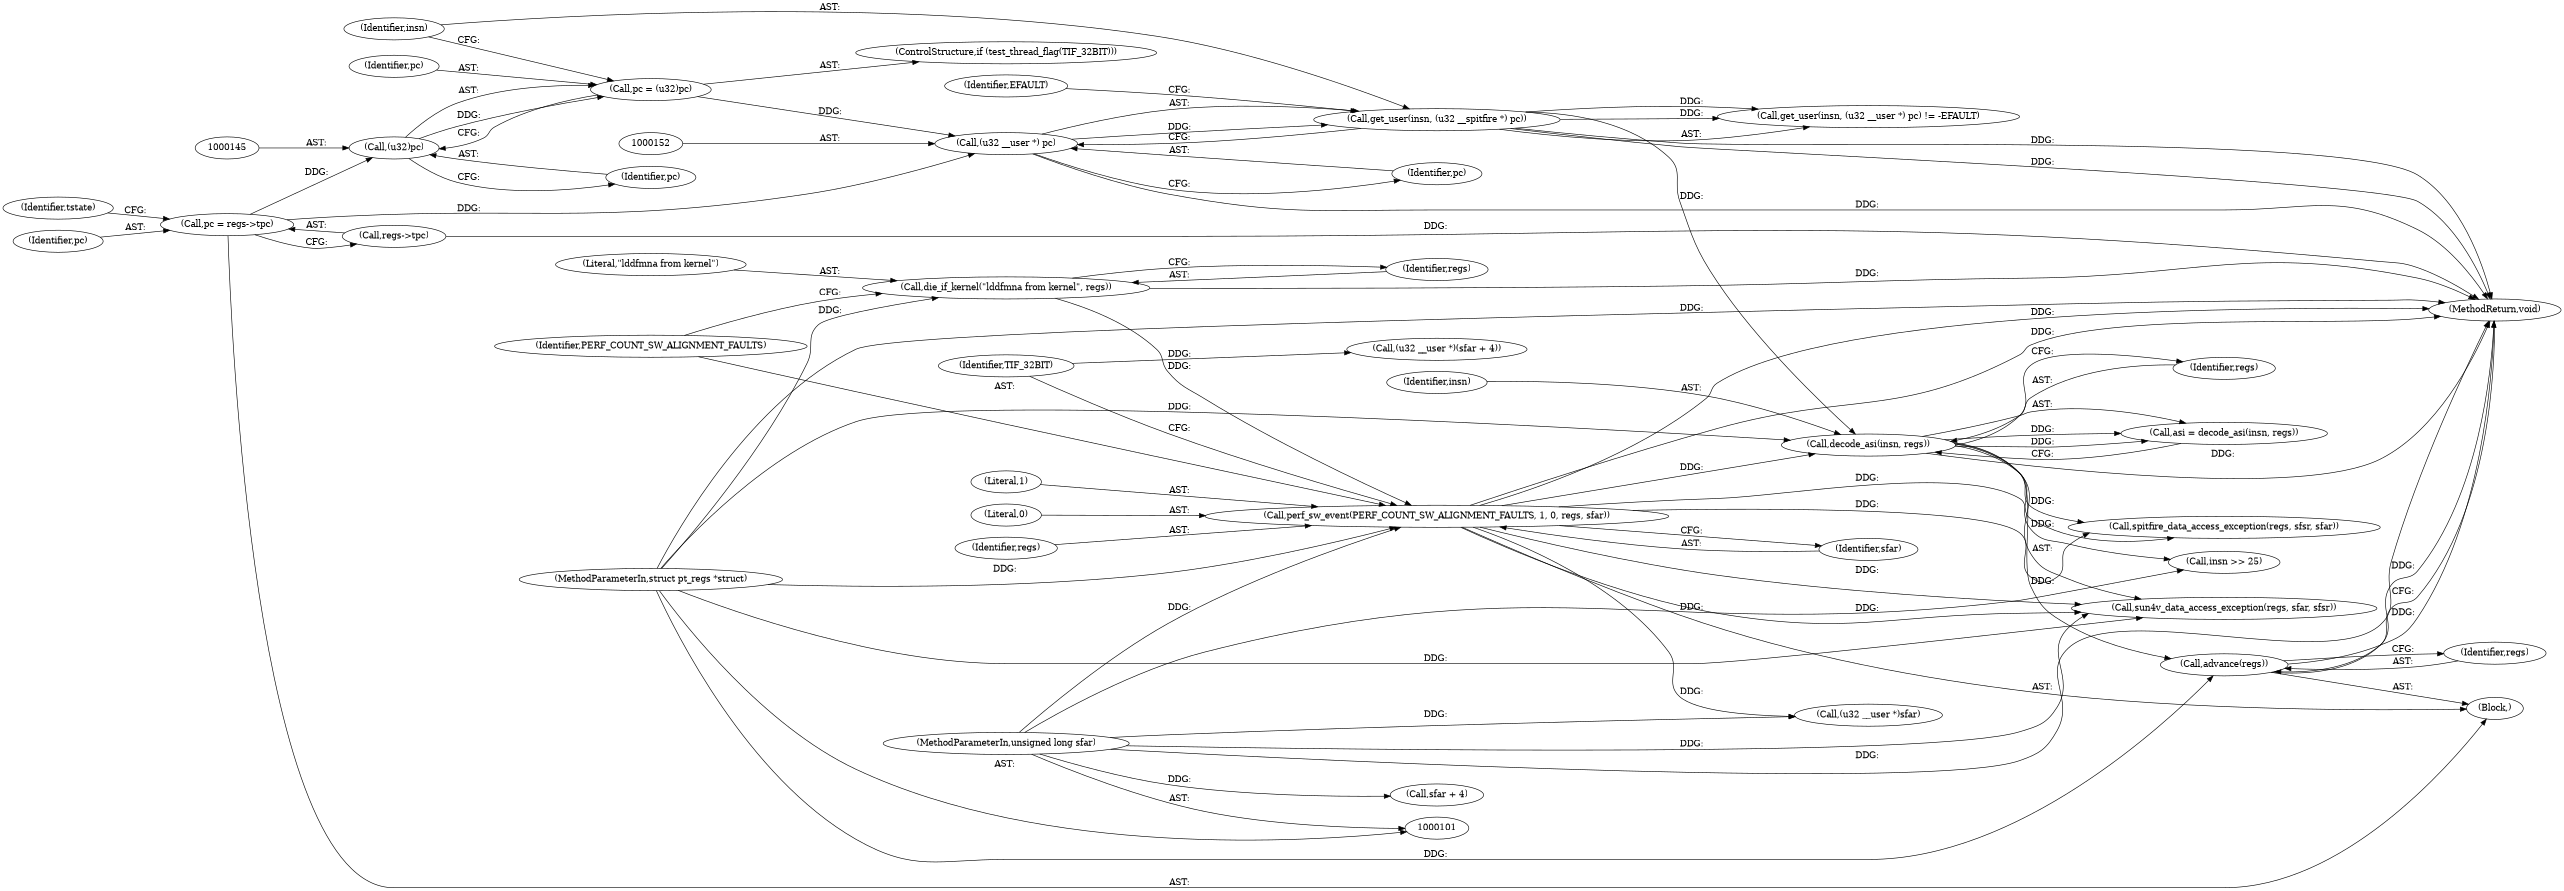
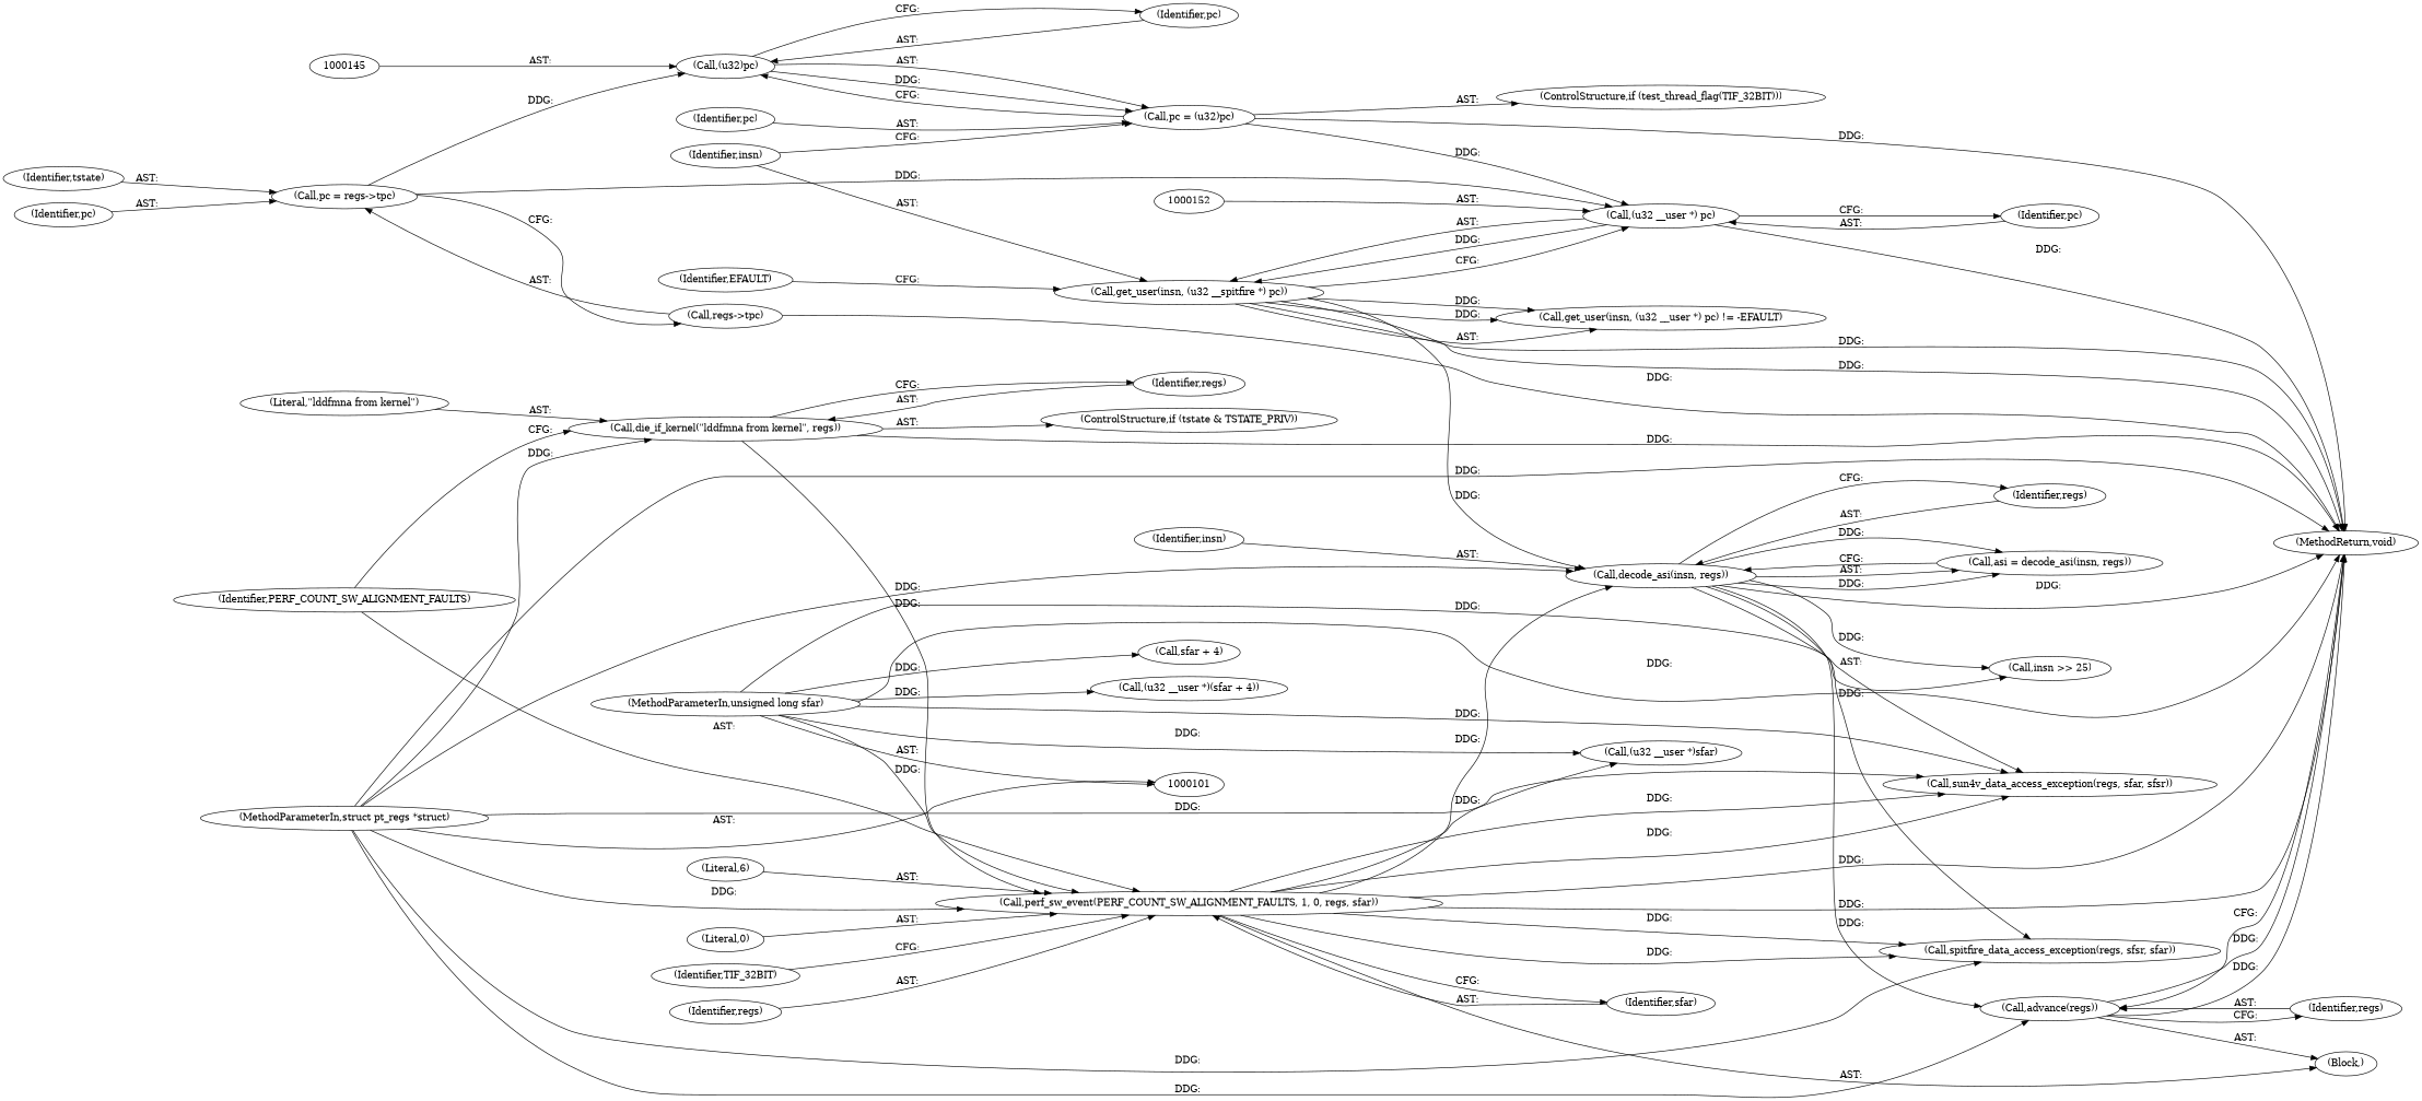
  digraph {
    rankdir=LR
    n1 [label="(Call,advance(regs))"]
    n2 [label="(Block,)"]
    n3 [label="(Identifier,regs)"]
    n4 [label="(MethodReturn,void)"]
    n5 [label="(Call,decode_asi(insn, regs))"]
    n6 [label="(Call,asi = decode_asi(insn, regs))"]
    n7 [label="(Call,sun4v_data_access_exception(regs, sfar, sfsr))"]
    n8 [label="(Call,insn >> 25)"]
    n9 [label="(Identifier,regs)"]
    n10 [label="(Call,spitfire_data_access_exception(regs, sfsr, sfar))"]
    n11 [label="(Call,get_user(insn, (u32 __spitfire *) pc))"]
    n12 [label="(Call,(u32 __user *) pc)"]
    n13 [label="(Call,get_user(insn, (u32 __user *) pc) != -EFAULT)"]
    n14 [label="(Identifier,pc)"]
    n15 [label="(Call,pc = regs->tpc)"]
    n16 [label="(Call,(u32)pc)"]
    n17 [label="(Call,regs->tpc)"]
    n18 [label="(Call,pc = (u32)pc)"]
    n19 [label="(Identifier,pc)"]
    n20 [label="(ControlStructure,if (test_thread_flag(TIF_32BIT)))"]
    n21 [label="(Call,perf_sw_event(PERF_COUNT_SW_ALIGNMENT_FAULTS, 1, 0, regs, sfar))"]
    n22 [label="(Identifier,sfar)"]
    n23 [label="(Call,(u32 __user *)sfar)"]
    n24 [label="(Call,die_if_kernel(\"lddfmna from kernel\", regs))"]
+   n25 [label="(ControlStructure,if (tstate & TSTATE_PRIV))"]
    n26 [label="(Identifier,regs)"]
    n27 [label="(MethodParameterIn,struct pt_regs *struct)"]
    1000101
    n29 [label="(MethodParameterIn,unsigned long sfar)"]
    n30 [label="(Call,sfar + 4)"]
    n31 [label="(Call,(u32 __user *)(sfar + 4))"]
    n32 [label="(Identifier,tstate)"]
    n33 [label="(Literal,\"lddfmna from kernel\")"]
    n34 [label="(Identifier,insn)"]
    n35 [label="(Identifier,regs)"]
-   n36 [label="(Literal,1)"]
+   n36 [label="(Literal,6)"]
    n37 [label="(Identifier,insn)"]
    n38 [label="(Literal,0)"]
    n39 [label="(Identifier,EFAULT)"]
    n40 [label="(Identifier,pc)"]
    n41 [label="(Identifier,TIF_32BIT)"]
    n42 [label="(Identifier,pc)"]
    n43 [label="(Identifier,PERF_COUNT_SW_ALIGNMENT_FAULTS)"]
    1000152
    1000145
    n1 -> n2 [label="AST: "]
    n1 -> n3 [label="CFG: "]
    n1 -> n4 [label="DDG: "]
    n1 -> n4 [label="DDG: "]
    n3 -> n1 [label="AST: "]
    n4 -> n1 [label="CFG: "]
    n5 -> n1 [label="DDG: "]
    n5 -> n4 [label="DDG: "]
    n5 -> n6 [label="AST: "]
    n5 -> n6 [label="DDG: "]
    n5 -> n6 [label="DDG: "]
    n5 -> n7 [label="AST: "]
    n5 -> n8 [label="DDG: "]
    n5 -> n9 [label="CFG: "]
    n5 -> n10 [label="DDG: "]
    n6 -> n5 [label="CFG: "]
    n9 -> n5 [label="AST: "]
    n11 -> n4 [label="DDG: "]
    n11 -> n4 [label="DDG: "]
    n11 -> n5 [label="DDG: "]
    n11 -> n12 [label="CFG: "]
    n11 -> n13 [label="AST: "]
    n11 -> n13 [label="DDG: "]
    n11 -> n13 [label="DDG: "]
    n12 -> n4 [label="DDG: "]
    n12 -> n11 [label="AST: "]
    n12 -> n11 [label="DDG: "]
    n12 -> n14 [label="CFG: "]
    n14 -> n12 [label="AST: "]
-   n15 -> n2 [label="AST: "]
    n15 -> n12 [label="DDG: "]
    n15 -> n16 [label="DDG: "]
    n15 -> n17 [label="CFG: "]
    n16 -> n18 [label="AST: "]
    n16 -> n18 [label="DDG: "]
    n16 -> n19 [label="CFG: "]
    n17 -> n4 [label="DDG: "]
    n17 -> n15 [label="AST: "]
+   n18 -> n4 [label="DDG: "]
    n18 -> n12 [label="DDG: "]
    n18 -> n16 [label="CFG: "]
    n18 -> n20 [label="AST: "]
    n19 -> n16 [label="AST: "]
    n21 -> n2 [label="AST: "]
    n21 -> n4 [label="DDG: "]
    n21 -> n4 [label="DDG: "]
    n21 -> n5 [label="DDG: "]
    n21 -> n7 [label="DDG: "]
    n21 -> n7 [label="DDG: "]
    n21 -> n10 [label="DDG: "]
    n21 -> n10 [label="DDG: "]
    n21 -> n22 [label="CFG: "]
    n21 -> n23 [label="DDG: "]
    n22 -> n21 [label="AST: "]
    n24 -> n4 [label="DDG: "]
    n24 -> n21 [label="DDG: "]
+   n24 -> n25 [label="AST: "]
    n24 -> n26 [label="CFG: "]
    n26 -> n24 [label="AST: "]
    n27 -> n1 [label="DDG: "]
    n27 -> n4 [label="DDG: "]
    n27 -> n5 [label="DDG: "]
    n27 -> n7 [label="DDG: "]
+   n27 -> n10 [label="DDG: "]
    n27 -> n21 [label="DDG: "]
    n27 -> n24 [label="DDG: "]
    n27 -> 1000101 [label="AST: "]
    n29 -> n4 [label="DDG: "]
    n29 -> n7 [label="DDG: "]
    n29 -> n8 [label="DDG: "]
    n29 -> n21 [label="DDG: "]
    n29 -> n23 [label="DDG: "]
    n29 -> 1000101 [label="AST: "]
    n29 -> n30 [label="DDG: "]
-   n41 -> n31 [label="DDG: "]
-   n32 -> n15 [label="CFG: "]
+   n29 -> n31 [label="DDG: "]
+   n32 -> n15 [label="AST: "]
    n33 -> n24 [label="AST: "]
    n34 -> n5 [label="AST: "]
    n35 -> n21 [label="AST: "]
    n36 -> n21 [label="AST: "]
    n37 -> n11 [label="AST: "]
    n37 -> n18 [label="CFG: "]
    n38 -> n21 [label="AST: "]
    n39 -> n11 [label="CFG: "]
    n40 -> n15 [label="AST: "]
    n41 -> n21 [label="CFG: "]
    n42 -> n18 [label="AST: "]
    n43 -> n21 [label="AST: "]
    n43 -> n24 [label="CFG: "]
    1000152 -> n12 [label="AST: "]
    1000145 -> n16 [label="AST: "]
  }
